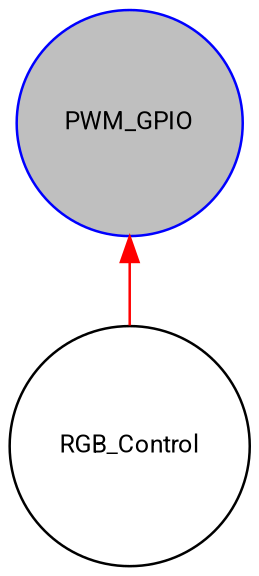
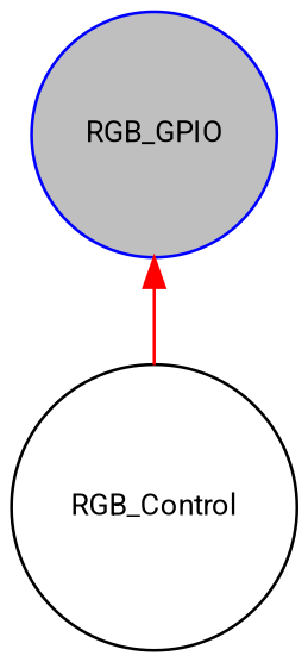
  digraph {
    fontname=Roboto
    node [fontname=Roboto fontsize=10 shape=circle style=filled]
-   n1 [color=blue fillcolor=grey75 fontcolor=black height=0.2 label=PWM_GPIO width=0.4]
+   n1 [color=blue fillcolor=grey75 fontcolor=black height=0.2 label=RGB_GPIO width=0.4]
    n2 [color=black fillcolor=white height=0.2 label=RGB_Control width=0.4]
    n1 -> n2 [color=red dir=back fontname=Roboto fontsize=10 labelfontname=Helvetica labelfontsize=10 style=solid]
  }
